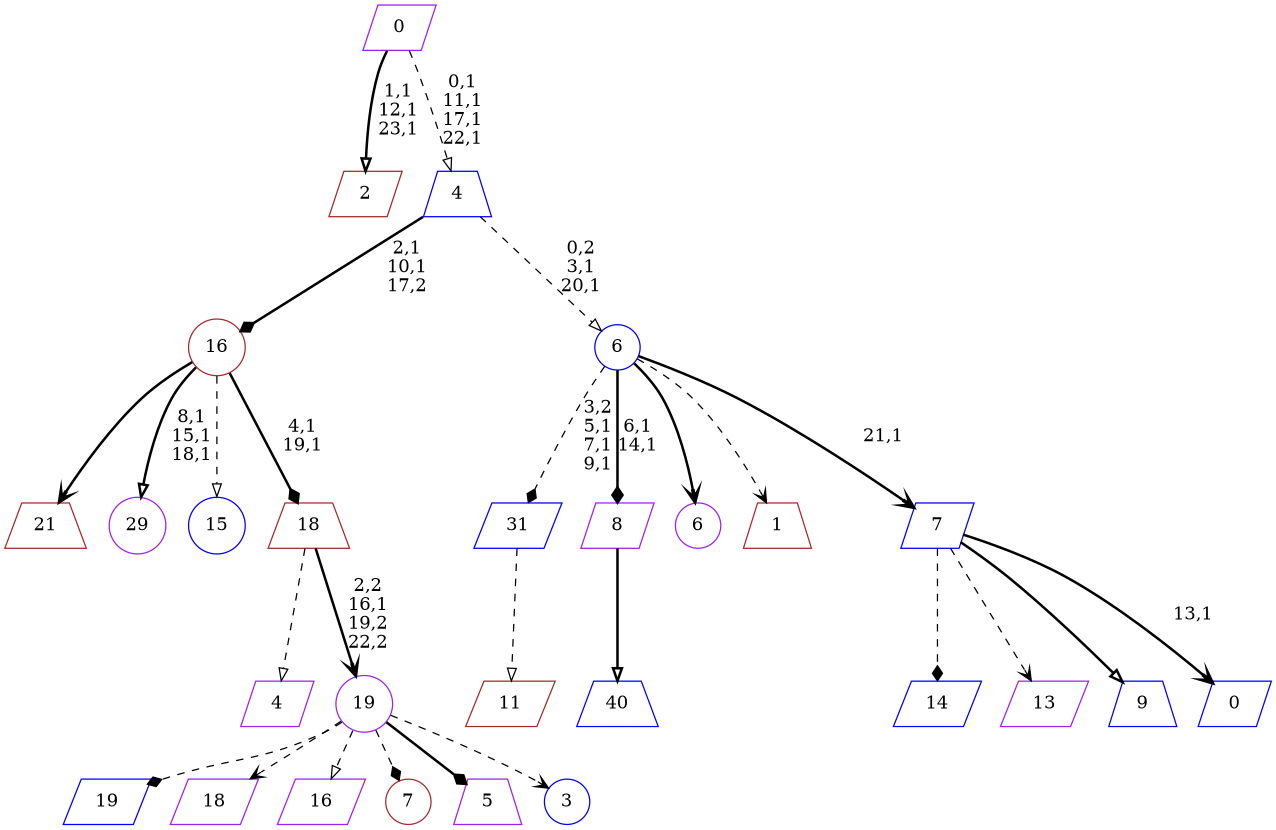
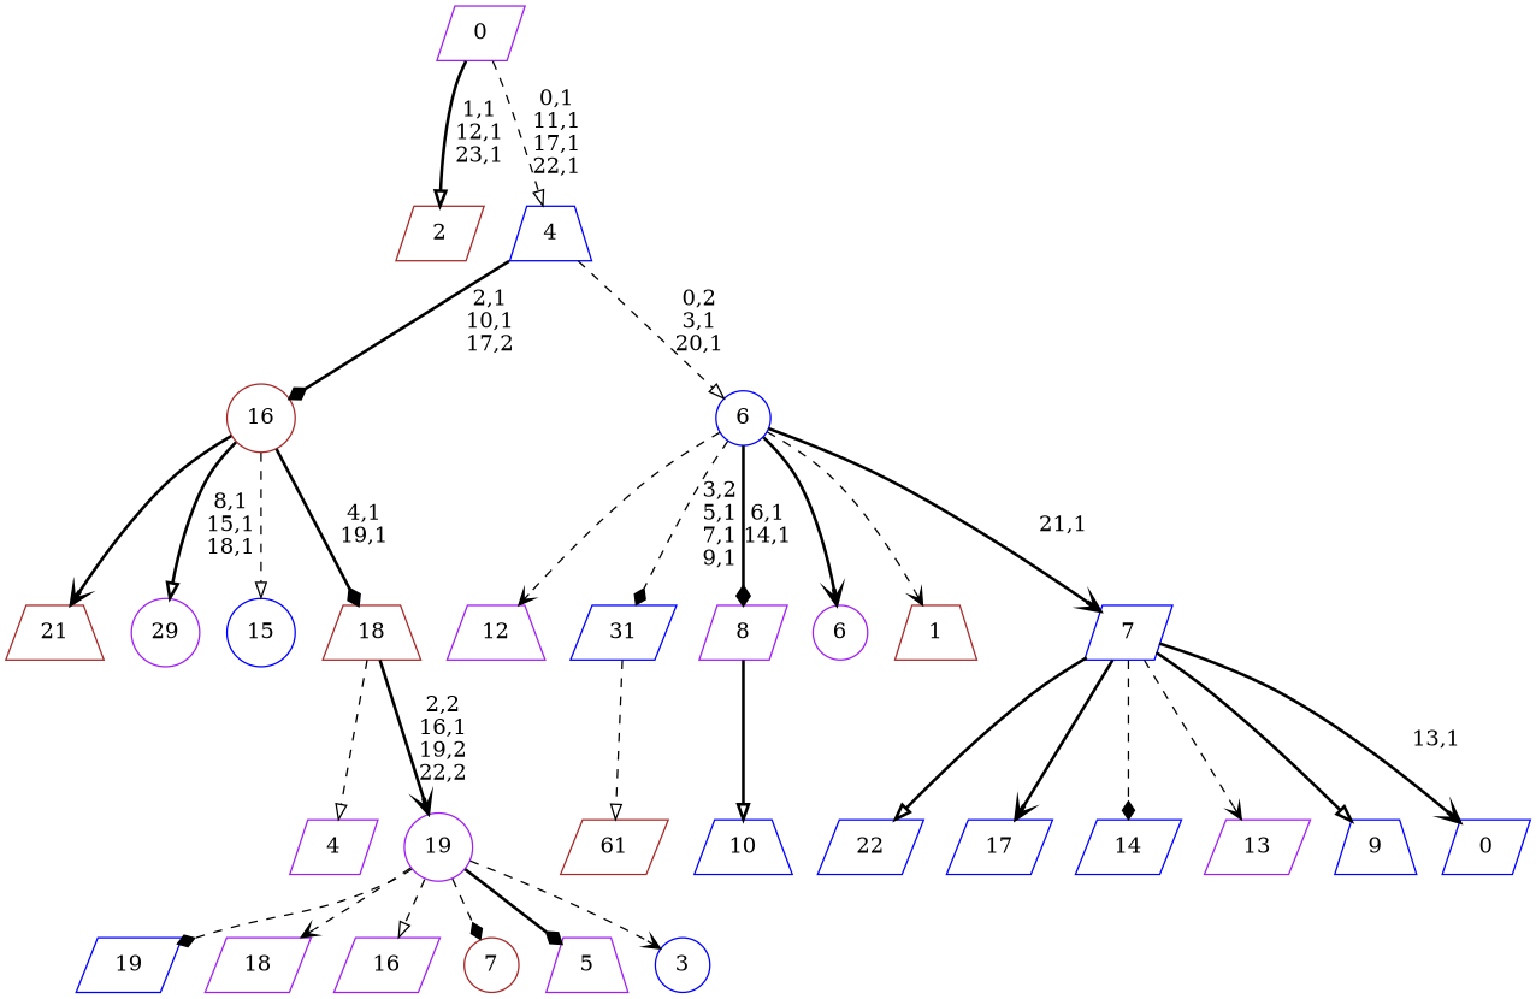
  digraph {
    node [color=blue shape=parallelogram]
    edge [arrowhead=onormal style=dashed]
+   n1 [label=22]
    n2 [color=brown label=21 shape=trapezium]
    n3 [color=purple label=29 shape=circle]
    n4 [label=19]
    n5 [color=purple label=18]
+   n6 [label=17]
    n7 [color=purple label=16]
    n8 [label=15 shape=circle]
    n9 [label=14]
    n10 [color=purple label=13]
-   n12 [color=brown label=11]
-   n13 [label=40 shape=trapezium]
+   n11 [color=purple label=12 shape=trapezium]
+   n12 [color=brown label=61]
+   n13 [label=10 shape=trapezium]
    31
    n15 [label=9 shape=trapezium]
    n16 [color=purple label=8]
    n17 [color=brown label=7 shape=circle]
    n18 [color=purple label=6 shape=circle]
    n19 [color=purple label=5 shape=trapezium]
    n20 [color=purple label=4]
    n21 [label=3 shape=circle]
    19 [color=purple shape=circle]
    18 [color=brown shape=trapezium]
    16 [color=brown shape=circle]
    n25 [color=brown label=2]
    n26 [color=brown label=1 shape=trapezium]
    n27 [label=0]
    7
    6 [shape=circle]
    4 [shape=trapezium]
    0 [color=purple]
    31 -> n12
    n16 -> n13 [style=bold]
    19 -> n4 [arrowhead=diamond]
    19 -> n5 [arrowhead=vee]
    19 -> n7
    19 -> n17 [arrowhead=diamond]
    19 -> n19 [arrowhead=diamond style=bold]
    19 -> n21 [arrowhead=vee]
    18 -> n20
    18 -> 19 [arrowhead=vee label="2,2\n16,1\n19,2\n22,2" style=bold]
    16 -> n2 [arrowhead=vee style=bold]
    16 -> n3 [label="8,1\n15,1\n18,1" style=bold]
    16 -> n8
    16 -> 18 [arrowhead=diamond label="4,1\n19,1" style=bold]
+   7 -> n1 [style=bold]
+   7 -> n6 [arrowhead=vee style=bold]
    7 -> n9 [arrowhead=diamond]
    7 -> n10 [arrowhead=vee]
    7 -> n15 [style=bold]
    7 -> n27 [arrowhead=vee label="13,1" style=bold]
+   6 -> n11 [arrowhead=vee]
    6 -> 31 [arrowhead=diamond label="3,2\n5,1\n7,1\n9,1"]
    6 -> n16 [arrowhead=diamond label="6,1\n14,1" style=bold]
    6 -> n18 [arrowhead=vee style=bold]
    6 -> n26 [arrowhead=vee]
    6 -> 7 [arrowhead=vee label="21,1" style=bold]
    4 -> 16 [arrowhead=diamond label="2,1\n10,1\n17,2" style=bold]
    4 -> 6 [label="0,2\n3,1\n20,1"]
    0 -> n25 [label="1,1\n12,1\n23,1" style=bold]
    0 -> 4 [label="0,1\n11,1\n17,1\n22,1"]
  }
